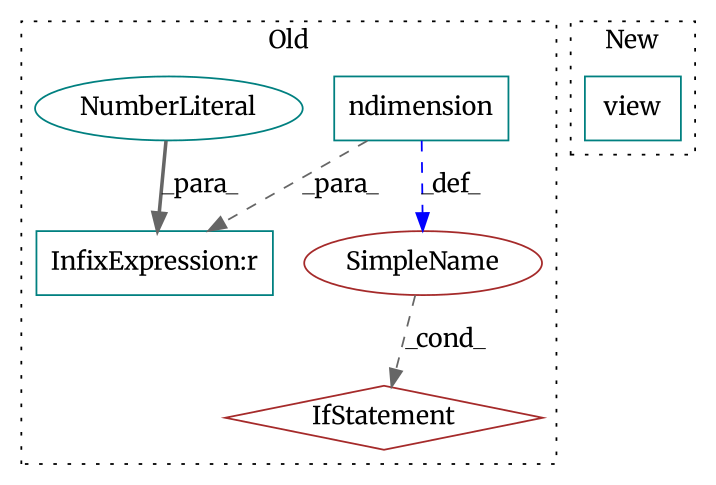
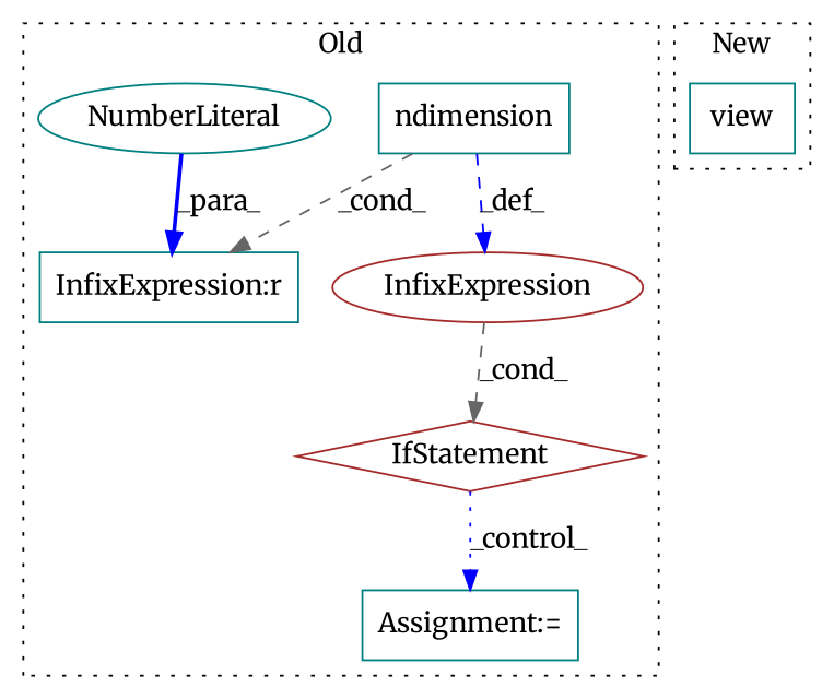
  digraph {
    fontname=Merriweather
    node [a=32 color=teal fontname=Merriweather l=1 shape=box]
    edge [color=blue fontname=Merriweather style=dashed]
    n1 [l=12 label=ndimension s=7298]
    n2 [a=25 color=brown l="4,2" label=IfStatement s="7269,7315" shape=diamond]
-   n3 [a=42 color=brown label=SimpleName shape=ellipse l=""]
+   n3 [a=42 color=brown label=InfixExpression shape=ellipse l=""]
+   n4 [a=7 label="Assignment:=" s=7335]
    n5 [a=27 l=4 label="InfixExpression:r" s=7310]
    n6 [a=34 label=NumberLiteral s=7314 shape=ellipse]
    n7 [l="5,1" label=view s="7190,7206"]
    subgraph cluster_1 {
      label=Old
      style=dotted
      n1
      n2
      n3
+     n4
      n5
      n6
    }
    subgraph cluster_2 {
      label=New
      style=dotted
      n7
    }
    n1 -> n3 [label=_def_]
-   n1 -> n5 [color=gray40 label=_para_]
+   n1 -> n5 [color=gray40 label=_cond_]
+   n2 -> n4 [label=_control_ style=dotted]
    n3 -> n2 [color=gray40 label=_cond_]
-   n6 -> n5 [color=gray40 label=_para_ style=bold]
+   n6 -> n5 [label=_para_ style=bold]
  }
